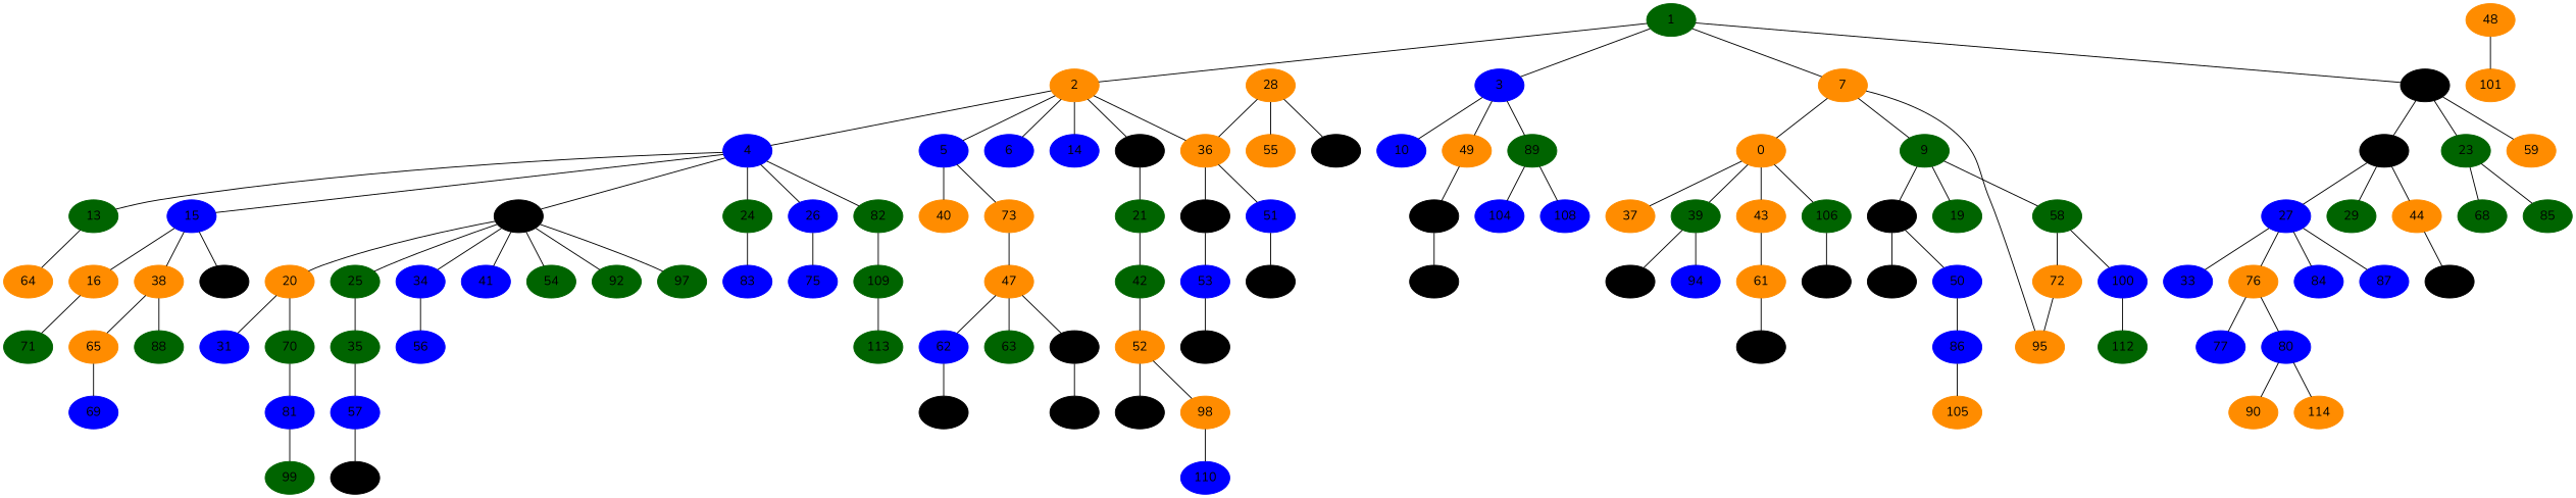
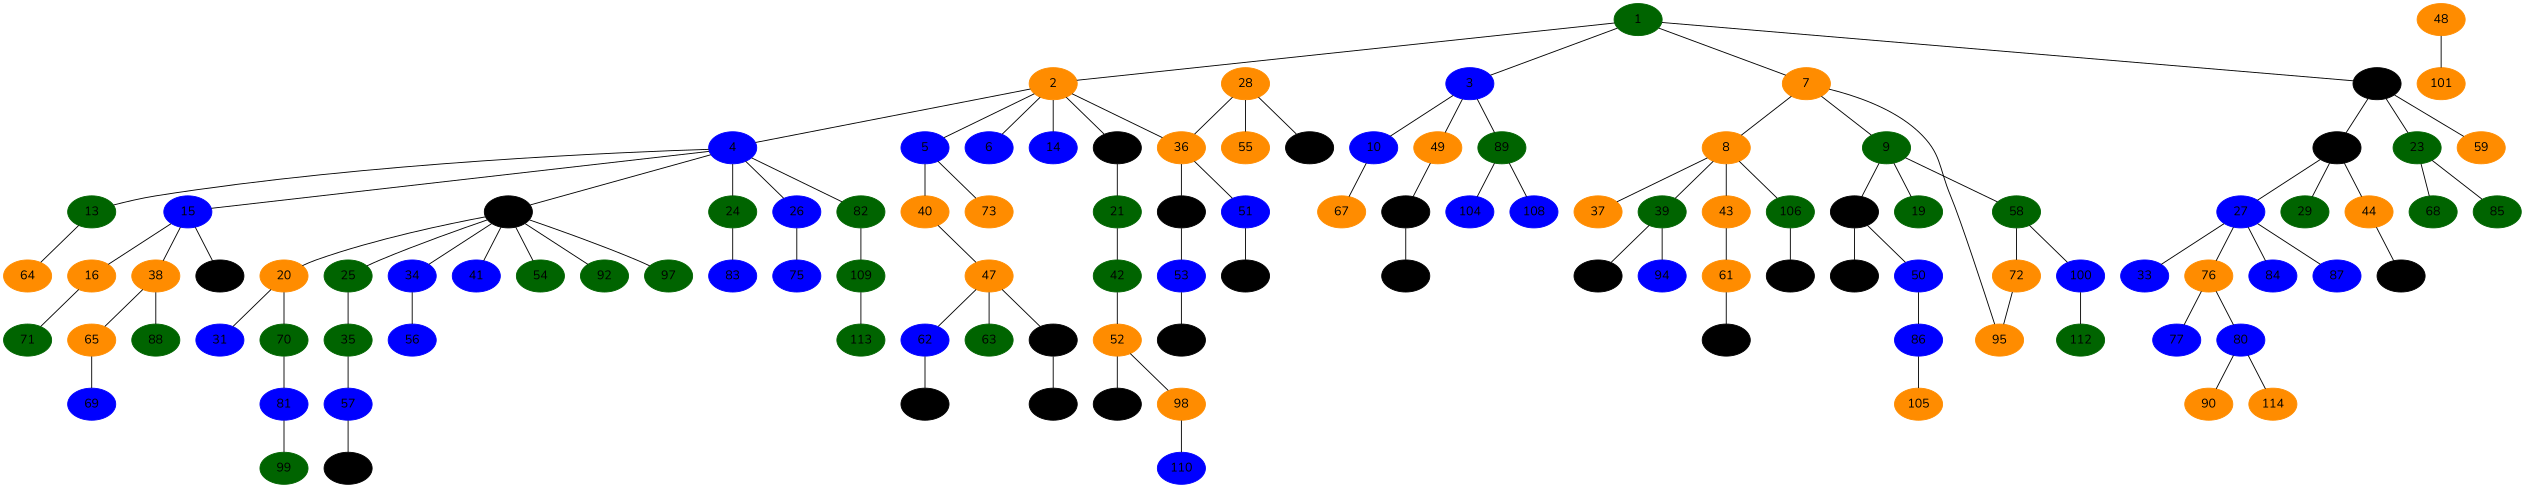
  graph {
    fontname=Nunito
    node [color=blue fontname=Nunito style=filled]
    edge [fontname=Nunito]
    1 [color=darkgreen]
    2 [color=darkorange]
    3
    7 [color=darkorange]
    12 [color=black]
    4
    5
    6
    14
    17 [color=black]
    36 [color=darkorange]
    10
    49 [color=darkorange]
    89 [color=darkgreen]
-   8 [color=darkorange label=0]
+   8 [color=darkorange]
    9 [color=darkgreen]
    95 [color=darkorange]
    22 [color=black]
    23 [color=darkgreen]
    59 [color=darkorange]
    13 [color=darkgreen]
    15
    18 [color=black]
    24 [color=darkgreen]
    26
    82 [color=darkgreen]
    40 [color=darkorange]
    73 [color=darkorange]
    21 [color=darkgreen]
    28 [color=darkorange]
    55 [color=darkorange]
    115 [color=black]
+   67 [color=darkorange]
    91 [color=black]
    104
    108
    64 [color=darkorange]
    16 [color=darkorange]
    38 [color=darkorange]
    79 [color=black]
    20 [color=darkorange]
    25 [color=darkgreen]
    34
    41
    54 [color=darkgreen]
    92 [color=darkgreen]
    97 [color=darkgreen]
    83
    75
    109 [color=darkgreen]
    47 [color=darkorange]
    37 [color=darkorange]
    39 [color=darkgreen]
    43 [color=darkorange]
    106 [color=darkgreen]
    11 [color=black]
    19 [color=darkgreen]
    58 [color=darkgreen]
    48 [color=darkorange]
    101 [color=darkorange]
    45 [color=black]
    94
    61 [color=darkorange]
    107 [color=black]
    30 [color=black]
    50
    72 [color=darkorange]
    100
    86
    27
    29 [color=darkgreen]
    44 [color=darkorange]
    68 [color=darkgreen]
    85 [color=darkgreen]
    71 [color=darkgreen]
    65 [color=darkorange]
    88 [color=darkgreen]
    42 [color=darkgreen]
    31
    70 [color=darkgreen]
    35 [color=darkgreen]
    56
    81
    52 [color=darkorange]
    33
    76 [color=darkorange]
    84
    87
    93 [color=black]
    57
    77
    80
    46 [color=black]
    51
    103 [color=black]
    53
    60 [color=black]
    69
    62
    63 [color=darkgreen]
    66 [color=black]
    74 [color=black]
    98 [color=darkorange]
    78 [color=black]
    111 [color=black]
    102 [color=black]
    116 [color=black]
    96 [color=black]
    105 [color=darkorange]
    110
    112 [color=darkgreen]
    99 [color=darkgreen]
    90 [color=darkorange]
    114 [color=darkorange]
    113 [color=darkgreen]
    1 -- 2
    1 -- 3
    1 -- 7
    1 -- 12
    2 -- 4
    2 -- 5
    2 -- 6
    2 -- 14
    2 -- 17
    2 -- 36
    3 -- 10
    3 -- 49
    3 -- 89
    7 -- 8
    7 -- 9
    7 -- 95
    12 -- 22
    12 -- 23
    12 -- 59
    4 -- 13
    4 -- 15
    4 -- 18
    4 -- 24
    4 -- 26
    4 -- 82
    5 -- 40
    5 -- 73
    17 -- 21
    36 -- 46
    36 -- 51
+   10 -- 67
    49 -- 91
    89 -- 104
    89 -- 108
    8 -- 37
    8 -- 39
    8 -- 43
    8 -- 106
    9 -- 11
    9 -- 19
    9 -- 58
    22 -- 27
    22 -- 29
    22 -- 44
    23 -- 68
    23 -- 85
    13 -- 64
    15 -- 16
    15 -- 38
    15 -- 79
    18 -- 20
    18 -- 25
    18 -- 34
    18 -- 41
    18 -- 54
    18 -- 92
    18 -- 97
    24 -- 83
    26 -- 75
    82 -- 109
-   73 -- 47
+   40 -- 47
    21 -- 42
    28 -- 36
    28 -- 55
    28 -- 115
    91 -- 96
    16 -- 71
    38 -- 65
    38 -- 88
    20 -- 31
    20 -- 70
    25 -- 35
    34 -- 56
    109 -- 113
    47 -- 62
    47 -- 63
    47 -- 66
    39 -- 45
    39 -- 94
    43 -- 61
    106 -- 107
    11 -- 30
    11 -- 50
    58 -- 72
    58 -- 100
    48 -- 101
    61 -- 78
    50 -- 86
    72 -- 95
    100 -- 112
    86 -- 105
    27 -- 33
    27 -- 76
    27 -- 84
    27 -- 87
    44 -- 93
    65 -- 69
    42 -- 52
    70 -- 81
    35 -- 57
    81 -- 99
    52 -- 74
    52 -- 98
    76 -- 77
    76 -- 80
    57 -- 103
    80 -- 90
    80 -- 114
    46 -- 53
    51 -- 60
    53 -- 111
    62 -- 102
    66 -- 116
    98 -- 110
  }
